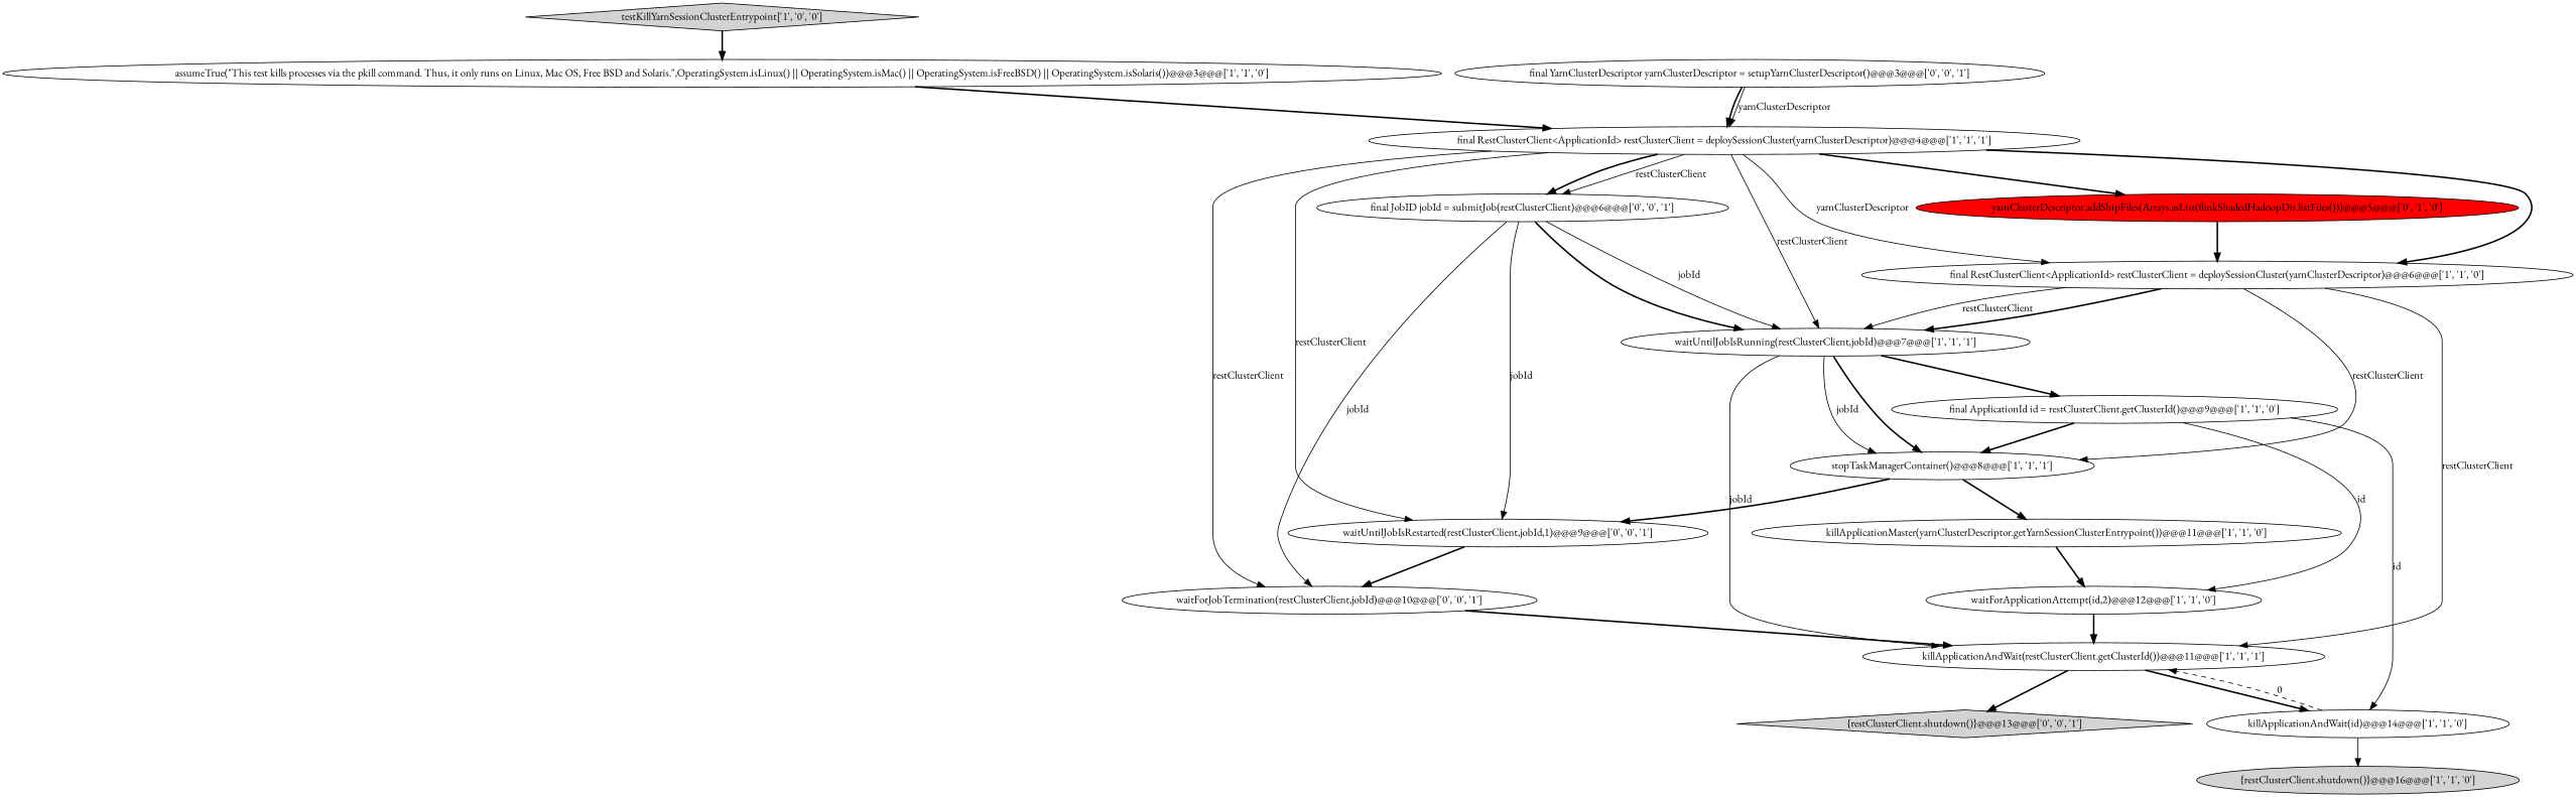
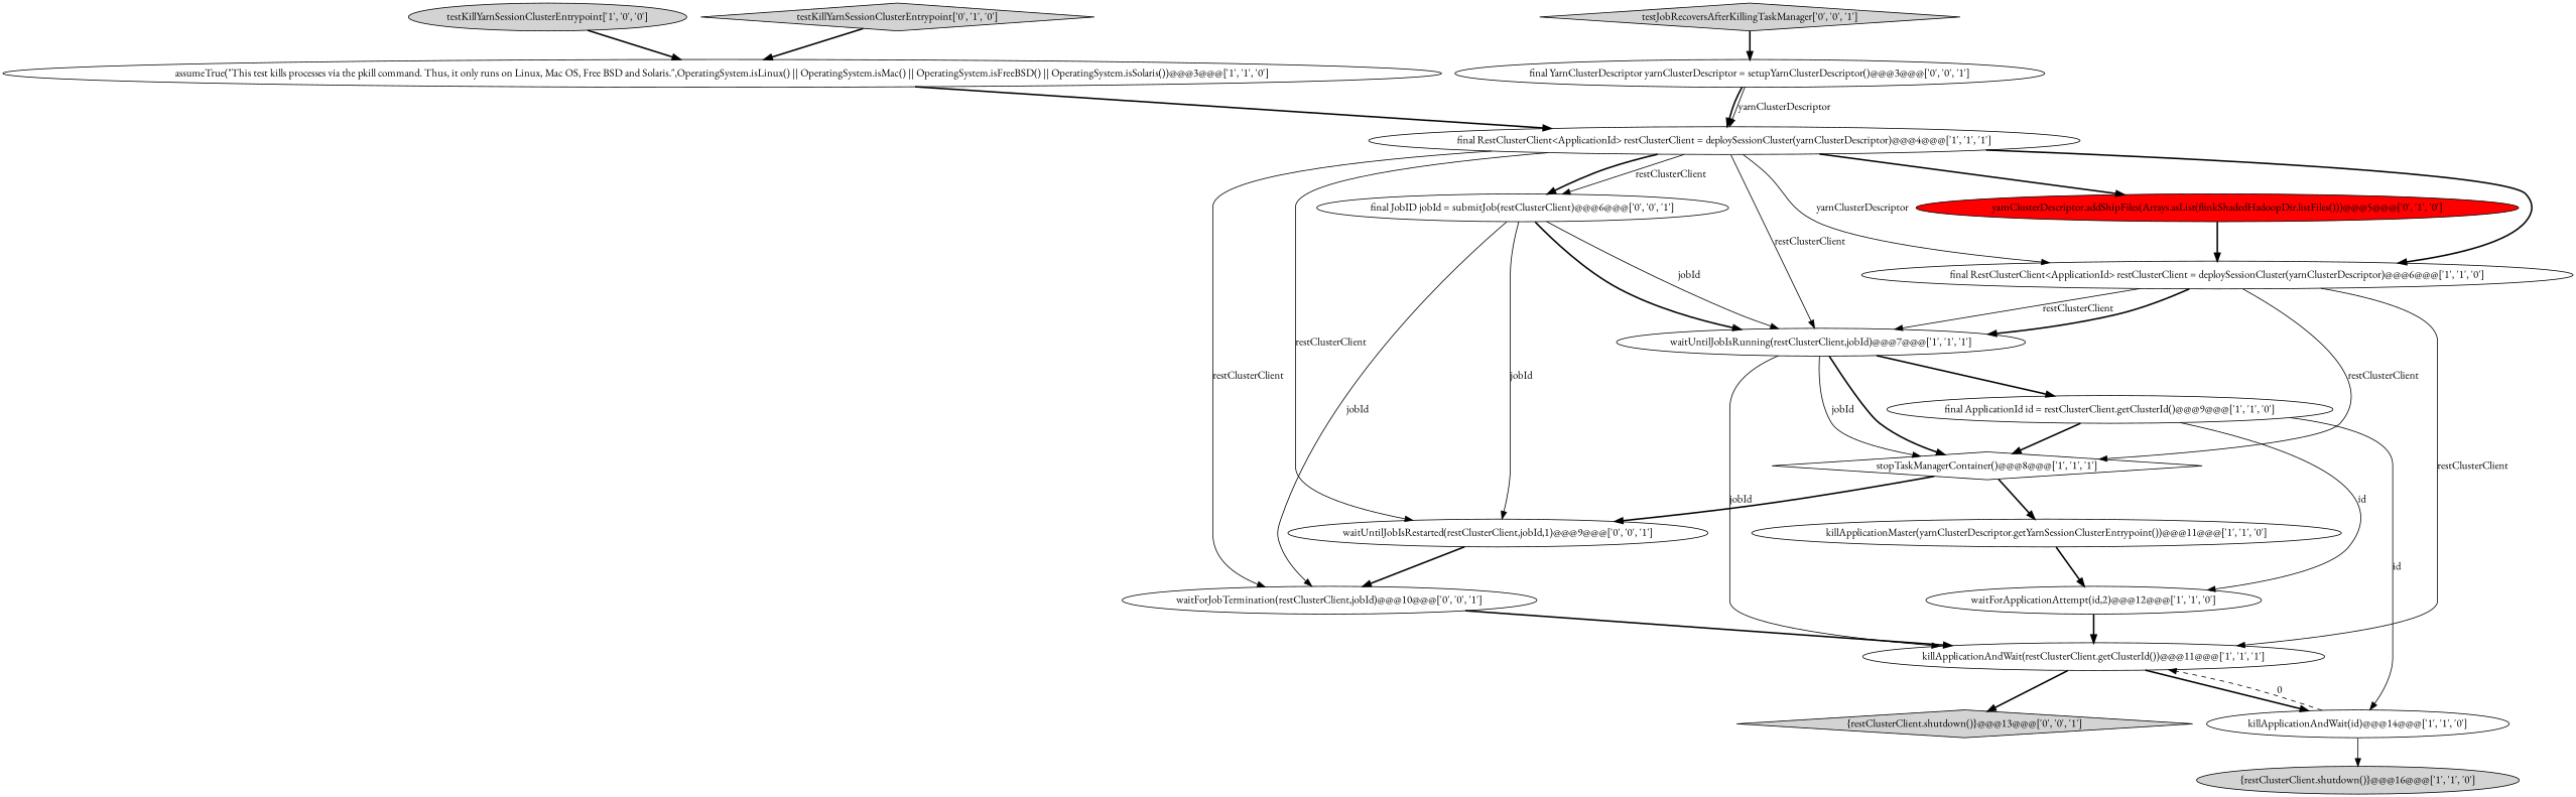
  digraph {
    fontname="EB Garamond"
    node [fillcolor=white fontname="EB Garamond" shape=ellipse style=filled]
    edge [fontname="EB Garamond" style=bold]
    n1 [label="final JobID jobId = submitJob(restClusterClient)@@@6@@@['0', '0', '1']"]
    n2 [label="waitUntilJobIsRunning(restClusterClient,jobId)@@@7@@@['1', '1', '1']"]
    n3 [label="waitUntilJobIsRestarted(restClusterClient,jobId,1)@@@9@@@['0', '0', '1']"]
    n4 [label="waitForJobTermination(restClusterClient,jobId)@@@10@@@['0', '0', '1']"]
-   n5 [label="stopTaskManagerContainer()@@@8@@@['1', '1', '1']"]
+   n5 [label="stopTaskManagerContainer()@@@8@@@['1', '1', '1']" shape=diamond]
    n6 [label="killApplicationAndWait(restClusterClient.getClusterId())@@@11@@@['1', '1', '1']"]
    n7 [label="final ApplicationId id = restClusterClient.getClusterId()@@@9@@@['1', '1', '0']"]
    n8 [fillcolor=lightgray label="{restClusterClient.shutdown()}@@@13@@@['0', '0', '1']" shape=diamond]
    n9 [label="final RestClusterClient<ApplicationId> restClusterClient = deploySessionCluster(yarnClusterDescriptor)@@@4@@@['1', '1', '1']"]
    n10 [fillcolor=red label="yarnClusterDescriptor.addShipFiles(Arrays.asList(flinkShadedHadoopDir.listFiles()))@@@5@@@['0', '1', '0']"]
    n11 [label="final RestClusterClient<ApplicationId> restClusterClient = deploySessionCluster(yarnClusterDescriptor)@@@6@@@['1', '1', '0']"]
    n12 [label="killApplicationMaster(yarnClusterDescriptor.getYarnSessionClusterEntrypoint())@@@11@@@['1', '1', '0']"]
    n13 [label="waitForApplicationAttempt(id,2)@@@12@@@['1', '1', '0']"]
    n14 [label="assumeTrue(\"This test kills processes via the pkill command. Thus, it only runs on Linux, Mac OS, Free BSD and Solaris.\",OperatingSystem.isLinux() || OperatingSystem.isMac() || OperatingSystem.isFreeBSD() || OperatingSystem.isSolaris())@@@3@@@['1', '1', '0']"]
    n15 [label="killApplicationAndWait(id)@@@14@@@['1', '1', '0']"]
    n16 [fillcolor=lightgray label="{restClusterClient.shutdown()}@@@16@@@['1', '1', '0']"]
-   n18 [fillcolor=lightgray label="testKillYarnSessionClusterEntrypoint['1', '0', '0']" shape=diamond]
+   n17 [fillcolor=lightgray label="testKillYarnSessionClusterEntrypoint['0', '1', '0']" shape=diamond]
+   n18 [fillcolor=lightgray label="testKillYarnSessionClusterEntrypoint['1', '0', '0']"]
    n19 [label="final YarnClusterDescriptor yarnClusterDescriptor = setupYarnClusterDescriptor()@@@3@@@['0', '0', '1']"]
+   n20 [fillcolor=lightgray label="testJobRecoversAfterKillingTaskManager['0', '0', '1']" shape=diamond]
    n1 -> n2 [label=jobId style=solid]
    n1 -> n2
    n1 -> n3 [label=jobId style=solid]
    n1 -> n4 [label=jobId style=solid]
    n2 -> n5 [label=jobId style=solid]
    n2 -> n5
    n2 -> n6 [label=jobId style=solid]
    n2 -> n7
    n3 -> n4
    n4 -> n6
    n5 -> n3
    n5 -> n12
    n6 -> n8
    n6 -> n15
    n7 -> n5
    n7 -> n13 [label=id style=solid]
    n7 -> n15 [label=id style=solid]
    n9 -> n1
    n9 -> n1 [label=restClusterClient style=solid]
    n9 -> n2 [label=restClusterClient style=solid]
    n9 -> n3 [label=restClusterClient style=solid]
    n9 -> n4 [label=restClusterClient style=solid]
    n9 -> n10
    n9 -> n11
    n9 -> n11 [label=yarnClusterDescriptor style=solid]
    n10 -> n11
    n11 -> n2 [label=restClusterClient style=solid]
    n11 -> n2
    n11 -> n5 [label=restClusterClient style=solid]
    n11 -> n6 [label=restClusterClient style=solid]
    n12 -> n13
    n13 -> n6
    n14 -> n9
    n15 -> n6 [label=0 style=dashed]
    n15 -> n16 [style=solid]
+   n17 -> n14
    n18 -> n14
    n19 -> n9 [label=yarnClusterDescriptor style=solid]
    n19 -> n9
+   n20 -> n19
  }
